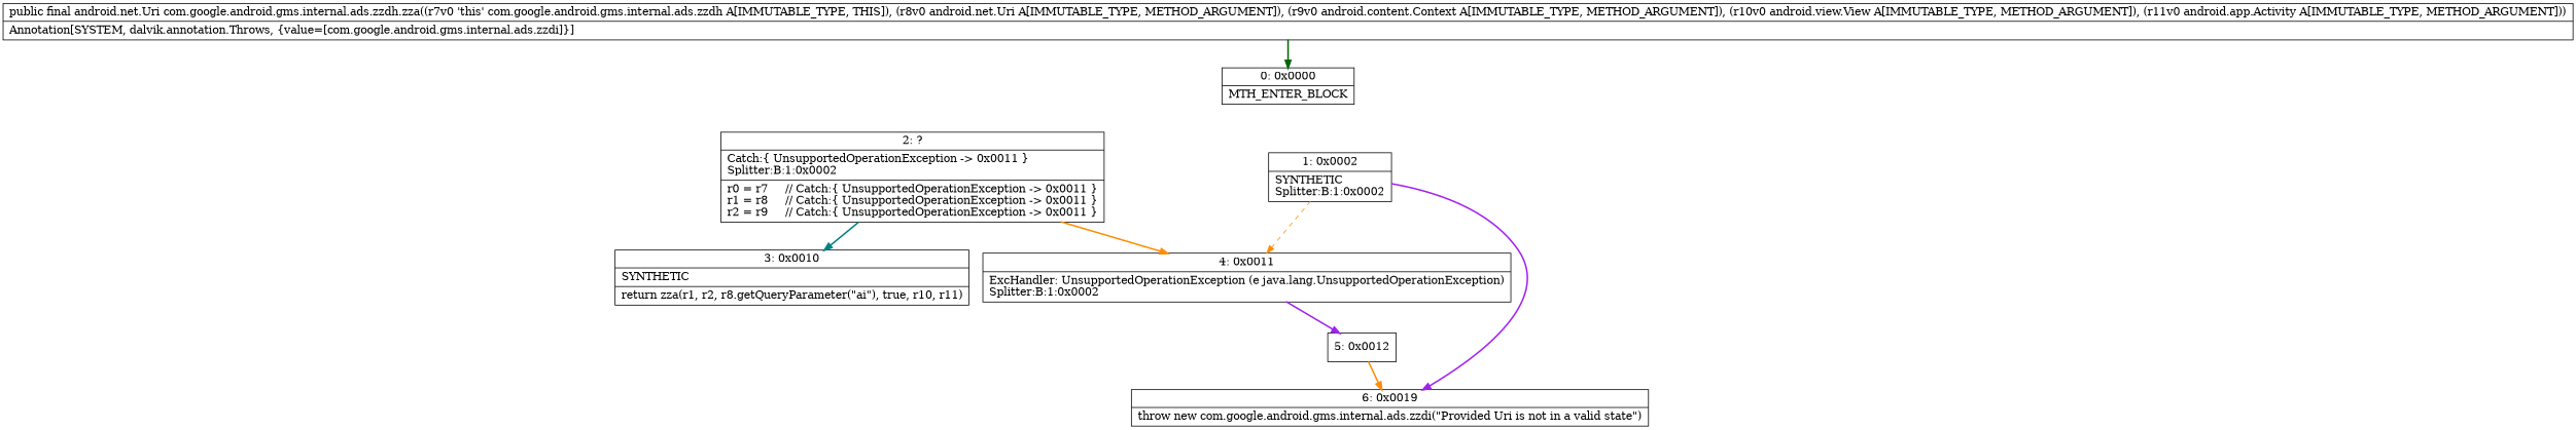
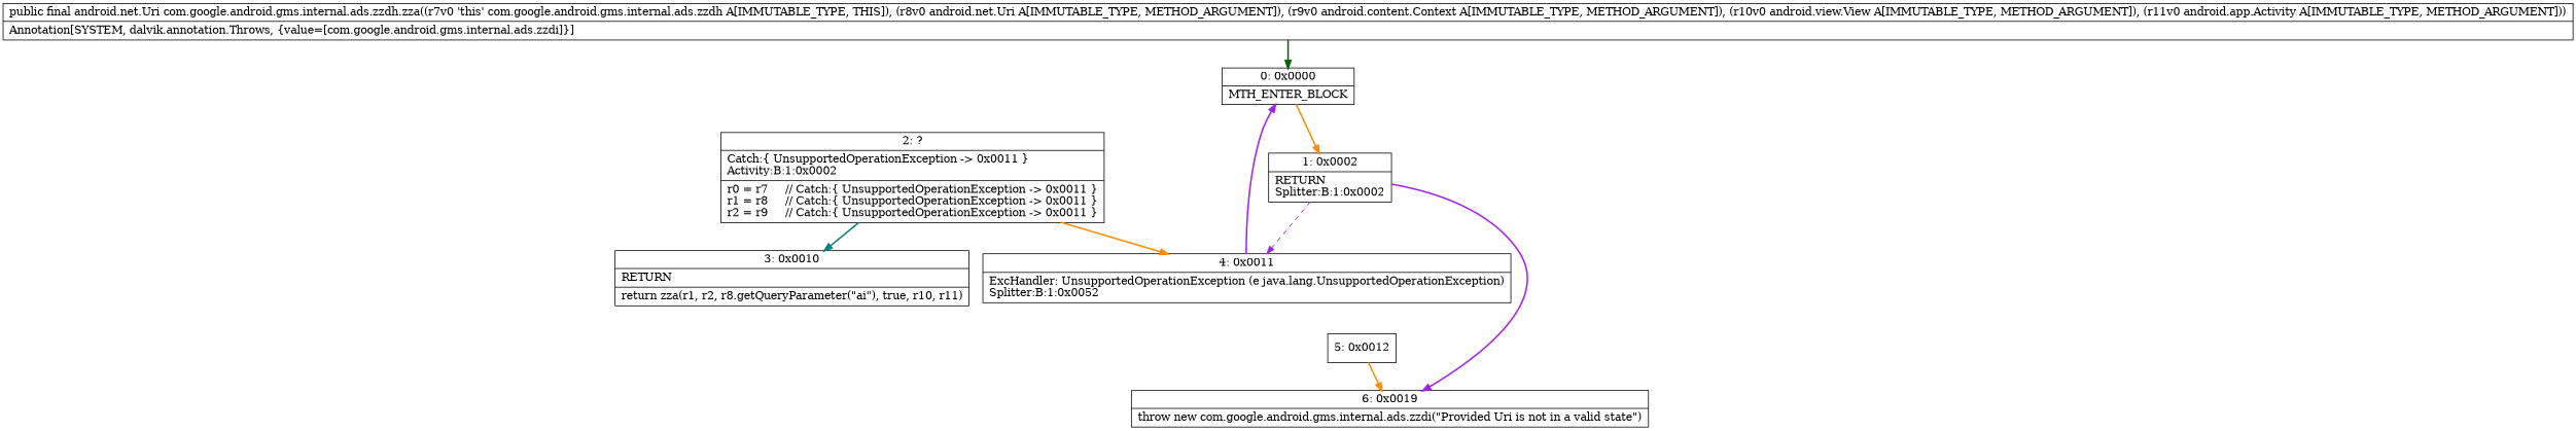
  digraph {
    node [shape=record]
    edge [color=darkorange style=bold]
    n1 [label="{0\:\ 0x0000|MTH_ENTER_BLOCK\l}"]
-   n2 [label="{1\:\ 0x0002|SYNTHETIC\lSplitter:B:1:0x0002\l}"]
-   n3 [label="{4\:\ 0x0011|ExcHandler: UnsupportedOperationException (e java.lang.UnsupportedOperationException)\lSplitter:B:1:0x0002\l}"]
+   n2 [label="{1\:\ 0x0002|RETURN\lSplitter:B:1:0x0002\l}"]
+   n3 [label="{4\:\ 0x0011|ExcHandler: UnsupportedOperationException (e java.lang.UnsupportedOperationException)\lSplitter:B:1:0x0052\l}"]
    n4 [label="{6\:\ 0x0019|throw new com.google.android.gms.internal.ads.zzdi(\"Provided Uri is not in a valid state\")\l}"]
-   n5 [label="{2\:\ ?|Catch:\{ UnsupportedOperationException \-\> 0x0011 \}\lSplitter:B:1:0x0002\l|r0 = r7     \/\/ Catch:\{ UnsupportedOperationException \-\> 0x0011 \}\lr1 = r8     \/\/ Catch:\{ UnsupportedOperationException \-\> 0x0011 \}\lr2 = r9     \/\/ Catch:\{ UnsupportedOperationException \-\> 0x0011 \}\l}"]
-   n6 [label="{3\:\ 0x0010|SYNTHETIC\l|return zza(r1, r2, r8.getQueryParameter(\"ai\"), true, r10, r11)\l}"]
+   n5 [label="{2\:\ ?|Catch:\{ UnsupportedOperationException \-\> 0x0011 \}\lActivity:B:1:0x0002\l|r0 = r7     \/\/ Catch:\{ UnsupportedOperationException \-\> 0x0011 \}\lr1 = r8     \/\/ Catch:\{ UnsupportedOperationException \-\> 0x0011 \}\lr2 = r9     \/\/ Catch:\{ UnsupportedOperationException \-\> 0x0011 \}\l}"]
+   n6 [label="{3\:\ 0x0010|RETURN\l|return zza(r1, r2, r8.getQueryParameter(\"ai\"), true, r10, r11)\l}"]
    n7 [label="{5\:\ 0x0012}"]
    n8 [label="{public final android.net.Uri com.google.android.gms.internal.ads.zzdh.zza((r7v0 'this' com.google.android.gms.internal.ads.zzdh A[IMMUTABLE_TYPE, THIS]), (r8v0 android.net.Uri A[IMMUTABLE_TYPE, METHOD_ARGUMENT]), (r9v0 android.content.Context A[IMMUTABLE_TYPE, METHOD_ARGUMENT]), (r10v0 android.view.View A[IMMUTABLE_TYPE, METHOD_ARGUMENT]), (r11v0 android.app.Activity A[IMMUTABLE_TYPE, METHOD_ARGUMENT]))  | Annotation[SYSTEM, dalvik.annotation.Throws, \{value=[com.google.android.gms.internal.ads.zzdi]\}]\l}"]
-   n2 -> n3 [style=dashed]
+   n1 -> n2
+   n2 -> n3 [color=purple style=dashed]
    n2 -> n4 [color=purple]
-   n3 -> n7 [color=purple]
+   n3 -> n1 [color=purple]
    n5 -> n3
    n5 -> n6 [color=teal]
    n7 -> n4
    n8 -> n1 [color=darkgreen]
  }
